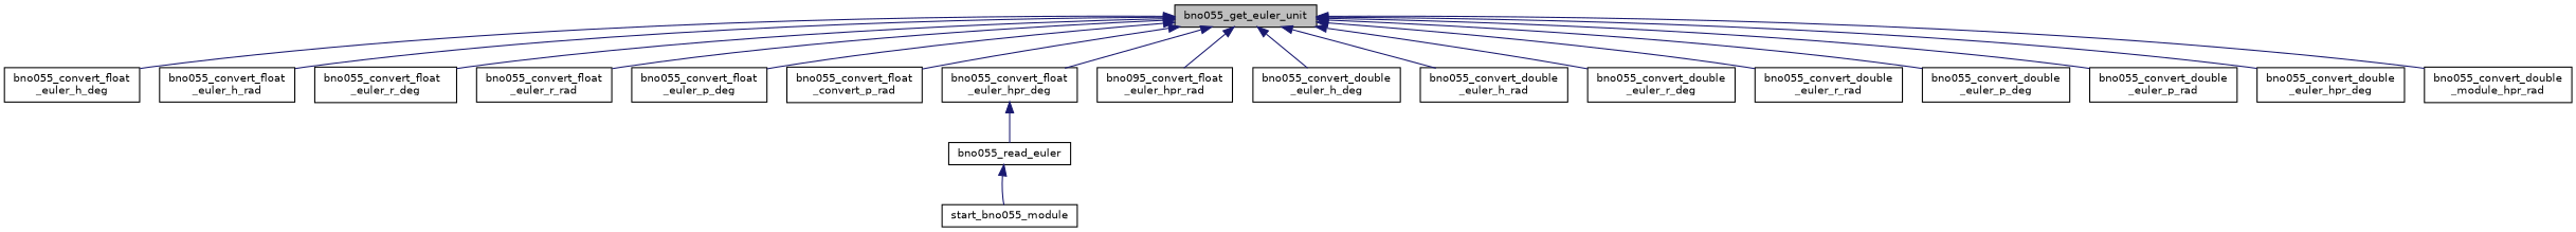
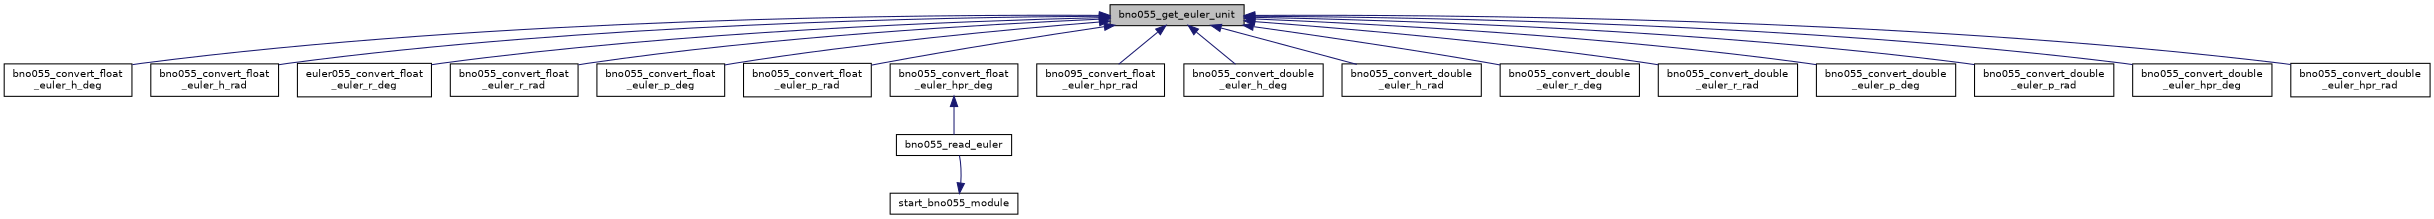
  digraph {
    rankdir=TB
    node [color=black fillcolor=white fontname=Helvetica fontsize=10 shape=record style=filled]
    edge [color=midnightblue dir=back fontname=Helvetica fontsize=10 labelfontname=Helvetica labelfontsize=10 style=solid]
    n1 [fillcolor=grey75 fontcolor=black height=0.2 label=bno055_get_euler_unit width=0.4]
    n2 [height=0.2 label="bno055_convert_float\l_euler_h_deg" width=0.4]
    n3 [height=0.2 label="bno055_convert_float\l_euler_h_rad" width=0.4]
-   n4 [height=0.2 label="bno055_convert_float\l_euler_r_deg" width=0.4]
+   n4 [height=0.2 label="euler055_convert_float\l_euler_r_deg" width=0.4]
    n5 [height=0.2 label="bno055_convert_float\l_euler_r_rad" width=0.4]
    n6 [height=0.2 label="bno055_convert_float\l_euler_p_deg" width=0.4]
-   n7 [height=0.2 label="bno055_convert_float\l_convert_p_rad" width=0.4]
+   n7 [height=0.2 label="bno055_convert_float\l_euler_p_rad" width=0.4]
    n8 [height=0.2 label="bno055_convert_float\l_euler_hpr_deg" width=0.4]
    n9 [height=0.2 label="bno095_convert_float\l_euler_hpr_rad" width=0.4]
    n10 [height=0.2 label="bno055_convert_double\l_euler_h_deg" width=0.4]
    n11 [height=0.2 label="bno055_convert_double\l_euler_h_rad" width=0.4]
    n12 [height=0.2 label="bno055_convert_double\l_euler_r_deg" width=0.4]
    n13 [height=0.2 label="bno055_convert_double\l_euler_r_rad" width=0.4]
    n14 [height=0.2 label="bno055_convert_double\l_euler_p_deg" width=0.4]
    n15 [height=0.2 label="bno055_convert_double\l_euler_p_rad" width=0.4]
    n16 [height=0.2 label="bno055_convert_double\l_euler_hpr_deg" width=0.4]
-   n17 [height=0.2 label="bno055_convert_double\l_module_hpr_rad" width=0.4]
+   n17 [height=0.2 label="bno055_convert_double\l_euler_hpr_rad" width=0.4]
    n18 [height=0.2 label=bno055_read_euler width=0.4]
    n19 [height=0.2 label=start_bno055_module width=0.4]
    n1 -> n2
    n1 -> n3
    n1 -> n4
    n1 -> n5
    n1 -> n6
    n1 -> n7
-   n1 -> n8
    n1 -> n9
    n1 -> n10
    n1 -> n11
    n1 -> n12
    n1 -> n13
    n1 -> n14
    n1 -> n15
    n1 -> n16
    n1 -> n17
    n8 -> n18
-   n18 -> n19
+   n19 -> n18
  }
